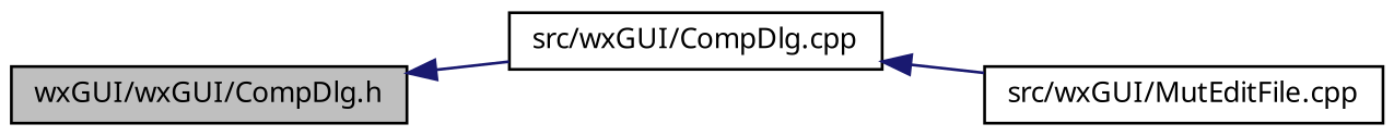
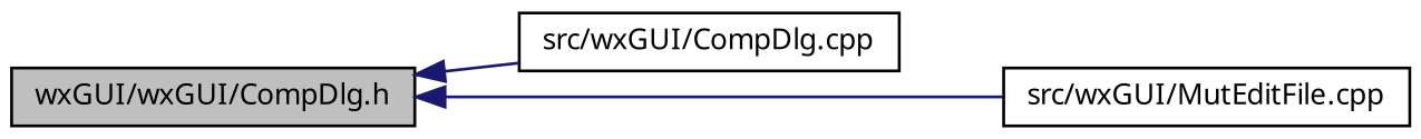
  digraph {
    rankdir=LR
    node [color=black fillcolor=white fontname=Sans fontsize=10 shape=record style=filled]
    edge [color=midnightblue dir=back fontname=Sans fontsize=10 labelfontname=Sans labelfontsize=10 style=solid]
    n1 [fillcolor=grey75 fontcolor=black height=0.2 label="wxGUI/wxGUI/CompDlg.h" width=0.4]
    n2 [height=0.2 label="src/wxGUI/CompDlg.cpp" width=0.4]
    n3 [height=0.2 label="src/wxGUI/MutEditFile.cpp" width=0.4]
    n1 -> n2
-   n2 -> n3
+   n1 -> n3
  }
